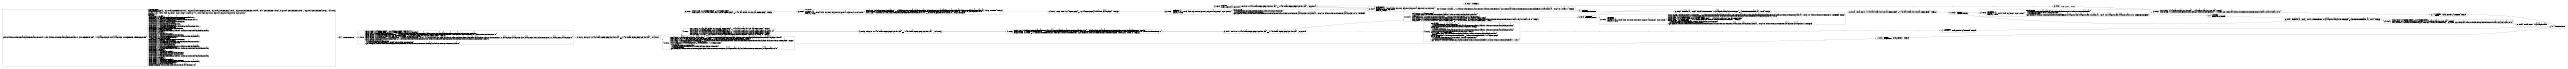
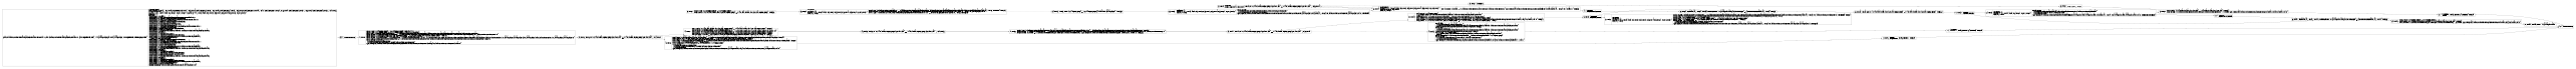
  digraph {
    rankdir=LR
    node [shape=record]
    n1 [label="{39\:\ ?|MTH_ENTER_BLOCK\l}"]
    n2 [label="{41\:\ 0x0000|0x0000: MOVE  (r1 I:??[OBJECT, ARRAY]) = (r18 I:??[OBJECT, ARRAY])  (LINE:196)\l0x0002: MOVE  (r2 I:??[OBJECT, ARRAY]) = (r19 I:??[OBJECT, ARRAY] A[D('result' java.lang.Object)]) \l0x0004: IGET  (r0 I:kotlin.coroutines.Continuation\<T\>) = (r1 I:kotlinx.coroutines.internal.DispatchedContinuation) kotlinx.coroutines.internal.DispatchedContinuation.continuation kotlin.coroutines.Continuation \l0x0006: INVOKE  (r3 I:kotlin.coroutines.CoroutineContext) = (r0 I:kotlin.coroutines.Continuation) type: INTERFACE call: kotlin.coroutines.Continuation.getContext():kotlin.coroutines.CoroutineContext A[MD:():kotlin.coroutines.CoroutineContext (m)]\l0x000a: CONST  (r4 I:??[int, float, boolean, short, byte, char, OBJECT, ARRAY]) = (0 ??[int, float, boolean, short, byte, char, OBJECT, ARRAY])  (LINE:197)\l0x000b: CONST  (r5 I:??[boolean, int, float, short, byte, char]) = (1 ??[boolean, int, float, short, byte, char]) \l0x000c: INVOKE  (r6 I:java.lang.Object) = (r2 I:java.lang.Object), (r4 I:kotlin.jvm.functions.Function1), (r5 I:int), (r4 I:java.lang.Object) type: STATIC call: kotlinx.coroutines.CompletionStateKt.toState$default(java.lang.Object, kotlin.jvm.functions.Function1, int, java.lang.Object):java.lang.Object A[MD:(java.lang.Object, kotlin.jvm.functions.Function1, int, java.lang.Object):java.lang.Object (m)]\l0x0010: IGET  (r0 I:kotlinx.coroutines.CoroutineDispatcher) = (r1 I:kotlinx.coroutines.internal.DispatchedContinuation) kotlinx.coroutines.internal.DispatchedContinuation.dispatcher kotlinx.coroutines.CoroutineDispatcher  (LINE:198)\l0x0012: INVOKE  (r0 I:boolean) = \l  (r0 I:kotlinx.coroutines.CoroutineDispatcher)\l  (r3 I:kotlin.coroutines.CoroutineContext A[D('context' kotlin.coroutines.CoroutineContext)])\l type: VIRTUAL call: kotlinx.coroutines.CoroutineDispatcher.isDispatchNeeded(kotlin.coroutines.CoroutineContext):boolean A[MD:(kotlin.coroutines.CoroutineContext):boolean (m)]\l}"]
    n3 [label="{42\:\ 0x0016|0x0016: IF  (r0 I:??[int, boolean, OBJECT, ARRAY, byte, short, char]) == (0 ??[int, boolean, OBJECT, ARRAY, byte, short, char])  \-\> B:44:0x0027 \l}"]
    n4 [label="{43\:\ 0x0018|0x0018: IPUT  (r6 I:java.lang.Object A[D('state' java.lang.Object)]), (r1 I:kotlinx.coroutines.internal.DispatchedContinuation) kotlinx.coroutines.internal.DispatchedContinuation._state java.lang.Object  (LINE:199)\l0x001a: CONST  (r0 I:??[int, float, boolean, short, byte, char, OBJECT, ARRAY]) = (0 ??[int, float, boolean, short, byte, char, OBJECT, ARRAY])  (LINE:200)\l0x001b: IPUT  (r0 I:int), (r1 I:kotlinx.coroutines.internal.DispatchedContinuation) kotlinx.coroutines.internal.DispatchedContinuation.resumeMode int \l0x001d: IGET  (r0 I:kotlinx.coroutines.CoroutineDispatcher) = (r1 I:kotlinx.coroutines.internal.DispatchedContinuation) kotlinx.coroutines.internal.DispatchedContinuation.dispatcher kotlinx.coroutines.CoroutineDispatcher  (LINE:201)\l0x001f: MOVE  (r4 I:??[OBJECT, ARRAY]) = (r1 I:??[OBJECT, ARRAY]) \l0x0020: CHECK_CAST (r4 I:java.lang.Runnable) = (java.lang.Runnable) (r4 I:??[OBJECT, ARRAY]) \l0x0022: INVOKE  \l  (r0 I:kotlinx.coroutines.CoroutineDispatcher)\l  (r3 I:kotlin.coroutines.CoroutineContext A[D('context' kotlin.coroutines.CoroutineContext)])\l  (r4 I:java.lang.Runnable)\l type: VIRTUAL call: kotlinx.coroutines.CoroutineDispatcher.dispatch(kotlin.coroutines.CoroutineContext, java.lang.Runnable):void A[MD:(kotlin.coroutines.CoroutineContext, java.lang.Runnable):void (m)]\l}"]
    n5 [label="{44\:\ 0x0027|0x0027: CONST  (r0 I:??[int, float, boolean, short, byte, char, OBJECT, ARRAY]) = (0 ??[int, float, boolean, short, byte, char, OBJECT, ARRAY])  (LINE:203)\l0x0028: MOVE  (r7 I:??[OBJECT, ARRAY]) = (r18 I:??[OBJECT, ARRAY]) \l0x002a: MOVE  (r8 I:??[int, float, boolean, short, byte, char, OBJECT, ARRAY]) = (r0 I:??[int, float, boolean, short, byte, char, OBJECT, ARRAY] A[D('mode$iv' int)]) \l0x002c: CONST  (r9 I:??[int, float, boolean, short, byte, char, OBJECT, ARRAY]) = (0 ??[int, float, boolean, short, byte, char, OBJECT, ARRAY])  (LINE:328)\l0x002d: CONST  (r10 I:??[int, float, boolean, short, byte, char, OBJECT, ARRAY]) = (0 ??[int, float, boolean, short, byte, char, OBJECT, ARRAY])  (LINE:327)\l0x002e: INVOKE  (r0 I:boolean) =  type: STATIC call: kotlinx.coroutines.DebugKt.getASSERTIONS_ENABLED():boolean A[MD:():boolean (m)] (LINE:331)\l}"]
    n6 [label="{67\:\ 0x0096|RETURN\lORIG_RETURN\l|0x0096: RETURN    (LINE:209)\l}"]
    n7 [label="{45\:\ 0x0032|0x0032: IF  (r0 I:??[int, boolean, OBJECT, ARRAY, byte, short, char]) == (0 ??[int, boolean, OBJECT, ARRAY, byte, short, char])  \-\> B:47:0x0036 \l}"]
    n8 [label="{40\:\ ?|MTH_EXIT_BLOCK\l}"]
    n9 [label="{47\:\ 0x0036|0x0036: SGET  (r0 I:kotlinx.coroutines.ThreadLocalEventLoop A[D('$i$a$\-assert\-DispatchedContinuationKt$executeUnconfined$1$iv' int)]) =  kotlinx.coroutines.ThreadLocalEventLoop.INSTANCE kotlinx.coroutines.ThreadLocalEventLoop  (LINE:333)\l0x0038: INVOKE  (r11 I:kotlinx.coroutines.EventLoop) = (r0 I:kotlinx.coroutines.ThreadLocalEventLoop) type: VIRTUAL call: kotlinx.coroutines.ThreadLocalEventLoop.getEventLoop$kotlinx_coroutines_core():kotlinx.coroutines.EventLoop A[MD:():kotlinx.coroutines.EventLoop (m)]\l0x003d: INVOKE  (r0 I:boolean) = (r11 I:kotlinx.coroutines.EventLoop A[D('eventLoop$iv' kotlinx.coroutines.EventLoop)]) type: VIRTUAL call: kotlinx.coroutines.EventLoop.isUnconfinedLoopActive():boolean A[MD:():boolean (m)] (LINE:336)\l}"]
    n10 [label="{48\:\ 0x0041|0x0041: IF  (r0 I:??[int, boolean, OBJECT, ARRAY, byte, short, char]) == (0 ??[int, boolean, OBJECT, ARRAY, byte, short, char])  \-\> B:50:0x004e \l}"]
    n11 [label="{49\:\ 0x0043|0x0043: IPUT  \l  (r6 I:java.lang.Object A[D('state' java.lang.Object)])\l  (r7 I:kotlinx.coroutines.internal.DispatchedContinuation A[D('$this$executeUnconfined_u24default$iv' kotlinx.coroutines.internal.DispatchedContinuation)])\l kotlinx.coroutines.internal.DispatchedContinuation._state java.lang.Object  (LINE:338)\l0x0045: IPUT  \l  (r8 I:int A[D('mode$iv' int)])\l  (r7 I:kotlinx.coroutines.internal.DispatchedContinuation A[D('$this$executeUnconfined_u24default$iv' kotlinx.coroutines.internal.DispatchedContinuation)])\l kotlinx.coroutines.internal.DispatchedContinuation.resumeMode int  (LINE:339)\l0x0047: MOVE  (r0 I:??[OBJECT, ARRAY]) = \l  (r7 I:??[OBJECT, ARRAY] A[D('$this$executeUnconfined_u24default$iv' kotlinx.coroutines.internal.DispatchedContinuation)])\l  (LINE:340)\l0x0048: CHECK_CAST (r0 I:kotlinx.coroutines.DispatchedTask) = (kotlinx.coroutines.DispatchedTask) (r0 I:??[OBJECT, ARRAY]) \l0x004a: INVOKE  \l  (r11 I:kotlinx.coroutines.EventLoop A[D('eventLoop$iv' kotlinx.coroutines.EventLoop)])\l  (r0 I:kotlinx.coroutines.DispatchedTask)\l type: VIRTUAL call: kotlinx.coroutines.EventLoop.dispatchUnconfined(kotlinx.coroutines.DispatchedTask):void A[MD:(kotlinx.coroutines.DispatchedTask\<?\>):void (m)]\l}"]
    n12 [label="{50\:\ 0x004e|0x004e: MOVE  (r12 I:??[OBJECT, ARRAY]) = \l  (r7 I:??[OBJECT, ARRAY] A[D('$this$executeUnconfined_u24default$iv' kotlinx.coroutines.internal.DispatchedContinuation)])\l  (LINE:344)\l0x004f: CHECK_CAST (r12 I:kotlinx.coroutines.DispatchedTask) = (kotlinx.coroutines.DispatchedTask) (r12 I:??[OBJECT, ARRAY]) \l0x0051: CONST  (r13 I:??[int, float, boolean, short, byte, char, OBJECT, ARRAY]) = (0 ??[int, float, boolean, short, byte, char, OBJECT, ARRAY]) \l0x0052: INVOKE  (r11 I:kotlinx.coroutines.EventLoop A[D('eventLoop$iv' kotlinx.coroutines.EventLoop)]), (r5 I:boolean) type: VIRTUAL call: kotlinx.coroutines.EventLoop.incrementUseCount(boolean):void A[MD:(boolean):void (m)] (LINE:345)\l0x0056: CONST  (r14 I:??[int, float, boolean, short, byte, char, OBJECT, ARRAY]) = (0 ??[int, float, boolean, short, byte, char, OBJECT, ARRAY])  (LINE:347)\l}"]
    n13 [label="{77\:\ ?|SYNTHETIC\lRETURN\l|0x0096: RETURN   A[SYNTHETIC] (LINE:209)\l}"]
    n14 [label="{73\:\ 0x0057|SYNTHETIC\lEXC_TOP_SPLITTER\l}"]
    n15 [label="{51\:\ 0x0057|TRY_ENTER\lTRY_LEAVE\lTryCatch #2 \{all \-\> 0x0089, blocks: (B:51:0x0057, B:55:0x0075, B:56:0x007a, B:53:0x006b), top: B:73:0x0057 \}\lCatch: all \-\> 0x0089\l|0x0057: INVOKE  (r0 I:kotlin.coroutines.CoroutineContext) = (r18 I:kotlinx.coroutines.internal.DispatchedContinuation) type: VIRTUAL call: kotlinx.coroutines.internal.DispatchedContinuation.getContext():kotlin.coroutines.CoroutineContext A[Catch: all \-\> 0x0089, MD:():kotlin.coroutines.CoroutineContext (m), TRY_ENTER] (LINE:204)\l0x005b: IGET  (r15 I:java.lang.Object) = (r1 I:kotlinx.coroutines.internal.DispatchedContinuation) kotlinx.coroutines.internal.DispatchedContinuation.countOrElement java.lang.Object A[Catch: all \-\> 0x0089]\l0x005d: MOVE  (r16 I:??[OBJECT, ARRAY]) = (r0 I:??[OBJECT, ARRAY]) \l0x005f: CONST  (r17 I:??[int, float, boolean, short, byte, char, OBJECT, ARRAY]) = (0 ??[int, float, boolean, short, byte, char, OBJECT, ARRAY]) \l0x0061: MOVE  (r4 I:??[OBJECT, ARRAY]) = (r16 I:??[OBJECT, ARRAY] A[D('context$iv' kotlin.coroutines.CoroutineContext)])  (LINE:348)\l0x0063: INVOKE  (r0 I:java.lang.Object) = \l  (r4 I:kotlin.coroutines.CoroutineContext A[D('context$iv' kotlin.coroutines.CoroutineContext)])\l  (r15 I:java.lang.Object A[D('countOrElement$iv' java.lang.Object)])\l type: STATIC call: kotlinx.coroutines.internal.ThreadContextKt.updateThreadContext(kotlin.coroutines.CoroutineContext, java.lang.Object):java.lang.Object A[Catch: all \-\> 0x0089, MD:(kotlin.coroutines.CoroutineContext, java.lang.Object):java.lang.Object (m), TRY_LEAVE]\l}"]
    n16 [label="{62\:\ 0x0089|ExcHandler: all \-\> 0x0089\l|0x0089: MOVE_EXCEPTION  (r0 I:java.lang.Throwable A[CUSTOM_DECLARE]) =  A[DONT_INLINE, ExcHandler: all \-\> 0x0089] (LINE:357)\l}"]
    n17 [label="{63\:\ 0x008a|0x008a: CONST  (r4 I:??[int, float, boolean, short, byte, char, OBJECT, ARRAY]) = (0 ??[int, float, boolean, short, byte, char, OBJECT, ARRAY])  (LINE:362)\l}"]
    n18 [label="{52\:\ 0x0067|0x0067: MOVE  (r16 I:??[OBJECT, ARRAY]) = (r0 I:??[OBJECT, ARRAY]) \l0x006a: CONST  (r0 I:??[int, float, boolean, short, byte, char, OBJECT, ARRAY]) = (0 ??[int, float, boolean, short, byte, char, OBJECT, ARRAY])  (LINE:350)\l}"]
    n19 [label="{53\:\ 0x006b|TRY_ENTER\lTRY_LEAVE\lTryCatch #2 \{all \-\> 0x0089, blocks: (B:51:0x0057, B:55:0x0075, B:56:0x007a, B:53:0x006b), top: B:73:0x0057 \}\lCatch: all \-\> 0x0082\l|0x006b: IGET  (r5 I:kotlin.coroutines.Continuation\<T\>) = (r1 I:kotlinx.coroutines.internal.DispatchedContinuation) kotlinx.coroutines.internal.DispatchedContinuation.continuation kotlin.coroutines.Continuation A[Catch: all \-\> 0x0082, TRY_ENTER] (LINE:205)\l0x006d: INVOKE  (r5 I:kotlin.coroutines.Continuation), (r2 I:java.lang.Object) type: INTERFACE call: kotlin.coroutines.Continuation.resumeWith(java.lang.Object):void A[Catch: all \-\> 0x0082, MD:(java.lang.Object):void (m)]\l0x0071: SGET  (r0 I:kotlin.Unit A[D('$i$a$\-withCoroutineContext\-DispatchedContinuation$resumeWith$1$1' int)]) =  kotlin.Unit.INSTANCE kotlin.Unit A[Catch: all \-\> 0x0082, TRY_LEAVE]\l}"]
    n20 [label="{54\:\ 0x0073|0x0073: MOVE  (r5 I:??[OBJECT, ARRAY]) = (r16 I:??[OBJECT, ARRAY] A[D('oldValue$iv' java.lang.Object)])  (LINE:352)\l}"]
    n21 [label="{55\:\ 0x0075|TRY_ENTER\lTryCatch #2 \{all \-\> 0x0089, blocks: (B:51:0x0057, B:55:0x0075, B:56:0x007a, B:53:0x006b), top: B:73:0x0057 \}\lCatch: all \-\> 0x0089\l|0x0075: INVOKE  \l  (r4 I:kotlin.coroutines.CoroutineContext A[D('context$iv' kotlin.coroutines.CoroutineContext)])\l  (r5 I:java.lang.Object A[D('oldValue$iv' java.lang.Object)])\l type: STATIC call: kotlinx.coroutines.internal.ThreadContextKt.restoreThreadContext(kotlin.coroutines.CoroutineContext, java.lang.Object):void A[Catch: all \-\> 0x0089, MD:(kotlin.coroutines.CoroutineContext, java.lang.Object):void (m), TRY_ENTER]\l}"]
    n22 [label="{56\:\ 0x007a|LOOP_START\lTryCatch #2 \{all \-\> 0x0089, blocks: (B:51:0x0057, B:55:0x0075, B:56:0x007a, B:53:0x006b), top: B:73:0x0057 \}\lLOOP:0: B:56:0x007a\-\>B:57:0x007f\lCatch: all \-\> 0x0089\l|0x007b: INVOKE  (r0 I:boolean) = (r11 I:kotlinx.coroutines.EventLoop A[D('eventLoop$iv' kotlinx.coroutines.EventLoop)]) type: VIRTUAL call: kotlinx.coroutines.EventLoop.processUnconfinedEvent():boolean A[Catch: all \-\> 0x0089, MD:():boolean (m)] (LINE:355)\l}"]
    n23 [label="{57\:\ 0x007f|LOOP_END\lLOOP:0: B:56:0x007a\-\>B:57:0x007f\l|0x007f: IF  (r0 I:??[int, boolean, OBJECT, ARRAY, byte, short, char]) != (0 ??[int, boolean, OBJECT, ARRAY, byte, short, char])  \-\> B:56:0x007a \l}"]
    n24 [label="{74\:\ ?|ENABLED\lEXC_BOTTOM_SPLITTER\l}"]
    n25 [label="{75\:\ 0x0081|SYNTHETIC\l}"]
    n26 [label="{58\:\ 0x0081|0x0081: GOTO  \-\> 0x008e \l}"]
    n27 [label="{65\:\ 0x008e|0x008e: CONST  (r4 I:??[boolean, int, float, short, byte, char]) = (1 ??[boolean, int, float, short, byte, char])  (LINE:364)\l0x008f: INVOKE  (r11 I:kotlinx.coroutines.EventLoop A[D('eventLoop$iv' kotlinx.coroutines.EventLoop)]), (r4 I:boolean) type: VIRTUAL call: kotlinx.coroutines.EventLoop.decrementUseCount(boolean):void A[MD:(boolean):void (m)]\l}"]
    n28 [label="{76\:\ ?|SYNTHETIC\lRETURN\l|0x0096: RETURN   A[SYNTHETIC] (LINE:209)\l}"]
    n29 [label="{71\:\ 0x008b|ENABLED\lEXC_TOP_SPLITTER\l}"]
    n30 [label="{64\:\ 0x008b|TRY_ENTER\lTRY_LEAVE\lTryCatch #1 \{all \-\> 0x0097, blocks: (B:64:0x008b), top: B:71:0x008b \}\lCatch: all \-\> 0x0097\l|0x008b: INVOKE  \l  (r12 I:kotlinx.coroutines.DispatchedTask A[D('$this$runUnconfinedEventLoop$iv$iv' kotlinx.coroutines.DispatchedTask)])\l  (r0 I:java.lang.Throwable A[D('e$iv$iv' java.lang.Throwable)])\l  (r4 I:java.lang.Throwable)\l type: VIRTUAL call: kotlinx.coroutines.DispatchedTask.handleFatalException(java.lang.Throwable, java.lang.Throwable):void A[Catch: all \-\> 0x0097, MD:(java.lang.Throwable, java.lang.Throwable):void (m), TRY_ENTER, TRY_LEAVE]\l}"]
    n31 [label="{68\:\ 0x0097|ExcHandler: all \-\> 0x0097\l|0x0097: MOVE_EXCEPTION  (r0 I:java.lang.Throwable A[CUSTOM_DECLARE]) =  A[DONT_INLINE, ExcHandler: all \-\> 0x0097] (LINE:363)\l}"]
-   n32 [label="{72\:\ ?|SYNTHETIC\lEXC_BOTTOM_SPLITTER\l}"]
+   n32 [label="{72\:\ ?|DECLARE\lEXC_BOTTOM_SPLITTER\l}"]
    n33 [label="{69\:\ 0x0098|0x0098: MOVE  (r4 I:??[OBJECT, ARRAY]) = (r0 I:??[OBJECT, ARRAY]) \l0x0099: CONST  (r5 I:??[boolean, int, float, short, byte, char]) = (1 ??[boolean, int, float, short, byte, char])  (LINE:364)\l0x009a: INVOKE  (r11 I:kotlinx.coroutines.EventLoop A[D('eventLoop$iv' kotlinx.coroutines.EventLoop)]), (r5 I:boolean) type: VIRTUAL call: kotlinx.coroutines.EventLoop.decrementUseCount(boolean):void A[MD:(boolean):void (m)]\l}"]
    n34 [label="{70\:\ 0x009d|0x009d: THROW  (r4 I:java.lang.Throwable) \l}"]
    n35 [label="{public void kotlinx.coroutines.internal.DispatchedContinuation.resumeWith((r18 'this' I:kotlinx.coroutines.internal.DispatchedContinuation\<T\> A[IMMUTABLE_TYPE, THIS]), (r19 I:java.lang.Object A[D('result' java.lang.Object), IMMUTABLE_TYPE, METHOD_ARGUMENT]))  | USE_LINES_HINTS\lCROSS_EDGE: B:49:0x0043 \-\> B:67:0x0096, BACK_EDGE: B:57:0x007f \-\> B:56:0x007a, CROSS_EDGE: B:65:0x008e \-\> B:67:0x0096, CROSS_EDGE: B:64:0x008b \-\> B:65:0x008e, CROSS_EDGE: B:70:0x009d \-\> B:40:?, CROSS_EDGE: B:71:0x008b \-\> B:68:0x0097, CROSS_EDGE: B:73:0x0057 \-\> B:62:0x0089, CROSS_EDGE: B:45:0x0032 \-\> B:47:0x0036\lINLINE_NOT_NEEDED\lTryCatch #1 \{all \-\> 0x0097, blocks: (B:64:0x008b), top: B:71:0x008b \}, TryCatch #2 \{all \-\> 0x0089, blocks: (B:51:0x0057, B:55:0x0075, B:56:0x007a, B:53:0x006b), top: B:73:0x0057 \}\lTYPE_VARS: [T]\lDebug Info:\l  0x0028\-0x002b: r0 'mode$iv' I\l  0x0035\-0x0036: r0 '$i$a$\-assert\-DispatchedContinuationKt$executeUnconfined$1$iv' I\l  0x005f\-0x0063: r16 'context$iv' Lkotlin\/coroutines\/CoroutineContext;\l  0x006b\-0x0071: r0 '$i$a$\-withCoroutineContext\-DispatchedContinuation$resumeWith$1$1' I\l  0x0069\-0x0075: r16 'oldValue$iv' Ljava\/lang\/Object;\l  0x0063\-0x0079: r4 'context$iv' Lkotlin\/coroutines\/CoroutineContext;\l  0x0075\-0x0079: r5 'oldValue$iv' Ljava\/lang\/Object;\l  0x005d\-0x0079: r15 'countOrElement$iv' Ljava\/lang\/Object;\l  0x0061\-0x0079: r17 '$i$f$withCoroutineContext' I\l  0x0057\-0x007a: r14 '$i$a$\-executeUnconfined$default\-DispatchedContinuation$resumeWith$1' I\l  0x0082\-0x0085: r16 'oldValue$iv' Ljava\/lang\/Object;\l  0x000a\-0x0088: r3 'context' Lkotlin\/coroutines\/CoroutineContext;\l  0x0010\-0x0088: r6 'state' Ljava\/lang\/Object;\l  0x002a\-0x0088: r7 '$this$executeUnconfined_u24default$iv' Lkotlinx\/coroutines\/internal\/DispatchedContinuation;\l  0x002b\-0x0088: r8 'mode$iv' I\l  0x002d\-0x0088: r9 'doYield$iv' Z\l  0x002e\-0x0088: r10 '$i$f$executeUnconfined' I\l  0x003c\-0x0088: r11 'eventLoop$iv' Lkotlinx\/coroutines\/EventLoop;\l  0x0051\-0x0088: r12 '$this$runUnconfinedEventLoop$iv$iv' Lkotlinx\/coroutines\/DispatchedTask;\l  0x0052\-0x0088: r13 '$i$f$runUnconfinedEventLoop' I\l  \-1 \-0x0088: r19 'result' Ljava\/lang\/Object;\l  0x0082\-0x0089: r4 'context$iv' Lkotlin\/coroutines\/CoroutineContext;\l  0x0085\-0x0089: r5 'oldValue$iv' Ljava\/lang\/Object;\l  0x0082\-0x0089: r14 '$i$a$\-executeUnconfined$default\-DispatchedContinuation$resumeWith$1' I\l  0x0082\-0x0089: r15 'countOrElement$iv' Ljava\/lang\/Object;\l  0x0082\-0x0089: r17 '$i$f$withCoroutineContext' I\l  0x008a\-0x008e: r0 'e$iv$iv' Ljava\/lang\/Throwable;\l  0x0089\-0x0094: r12 '$this$runUnconfinedEventLoop$iv$iv' Lkotlinx\/coroutines\/DispatchedTask;\l  0x0089\-0x0094: r13 '$i$f$runUnconfinedEventLoop' I\l  0x0089\-0x0096: r7 '$this$executeUnconfined_u24default$iv' Lkotlinx\/coroutines\/internal\/DispatchedContinuation;\l  0x0089\-0x0096: r8 'mode$iv' I\l  0x0089\-0x0096: r9 'doYield$iv' Z\l  0x0089\-0x0096: r10 '$i$f$executeUnconfined' I\l  0x0089\-0x0096: r11 'eventLoop$iv' Lkotlinx\/coroutines\/EventLoop;\l  0x0089\-0x009d: r3 'context' Lkotlin\/coroutines\/CoroutineContext;\l  0x0089\-0x009d: r6 'state' Ljava\/lang\/Object;\l  0x0097\-0x009d: r7 '$this$executeUnconfined_u24default$iv' Lkotlinx\/coroutines\/internal\/DispatchedContinuation;\l  0x0097\-0x009d: r8 'mode$iv' I\l  0x0097\-0x009d: r9 'doYield$iv' Z\l  0x0097\-0x009d: r10 '$i$f$executeUnconfined' I\l  0x0097\-0x009d: r11 'eventLoop$iv' Lkotlinx\/coroutines\/EventLoop;\l  0x0097\-0x009d: r12 '$this$runUnconfinedEventLoop$iv$iv' Lkotlinx\/coroutines\/DispatchedTask;\l  0x0097\-0x009d: r13 '$i$f$runUnconfinedEventLoop' I\l  0x0089\-0x009d: r19 'result' Ljava\/lang\/Object;\lMETHOD_OVERRIDE: [kotlin.coroutines.Continuation.resumeWith(java.lang.Object):void]\l}"]
    n1 -> n2
    n2 -> n3
    n3 -> n4 [style=dashed]
    n3 -> n5
    n4 -> n6
    n5 -> n7
    n6 -> n8
    n7 -> n9
    n9 -> n10
    n10 -> n11 [style=dashed]
    n10 -> n12
    n11 -> n13
    n12 -> n14
    n13 -> n8
    n14 -> n15
    n14 -> n16
    n16 -> n17
    n17 -> n29
    n18 -> n19
    n19 -> n20 [style=dashed]
    n20 -> n21
    n21 -> n22
    n22 -> n23
    n22 -> n24
    n23 -> n22
    n23 -> n25 [style=dashed]
    n24 -> n16
    n25 -> n26
    n26 -> n27
    n27 -> n28
    n28 -> n8
    n29 -> n30
    n29 -> n31
    n30 -> n27
    n30 -> n32
    n31 -> n33
    n32 -> n31
    n33 -> n34
    n34 -> n8
    n35 -> n1
  }
